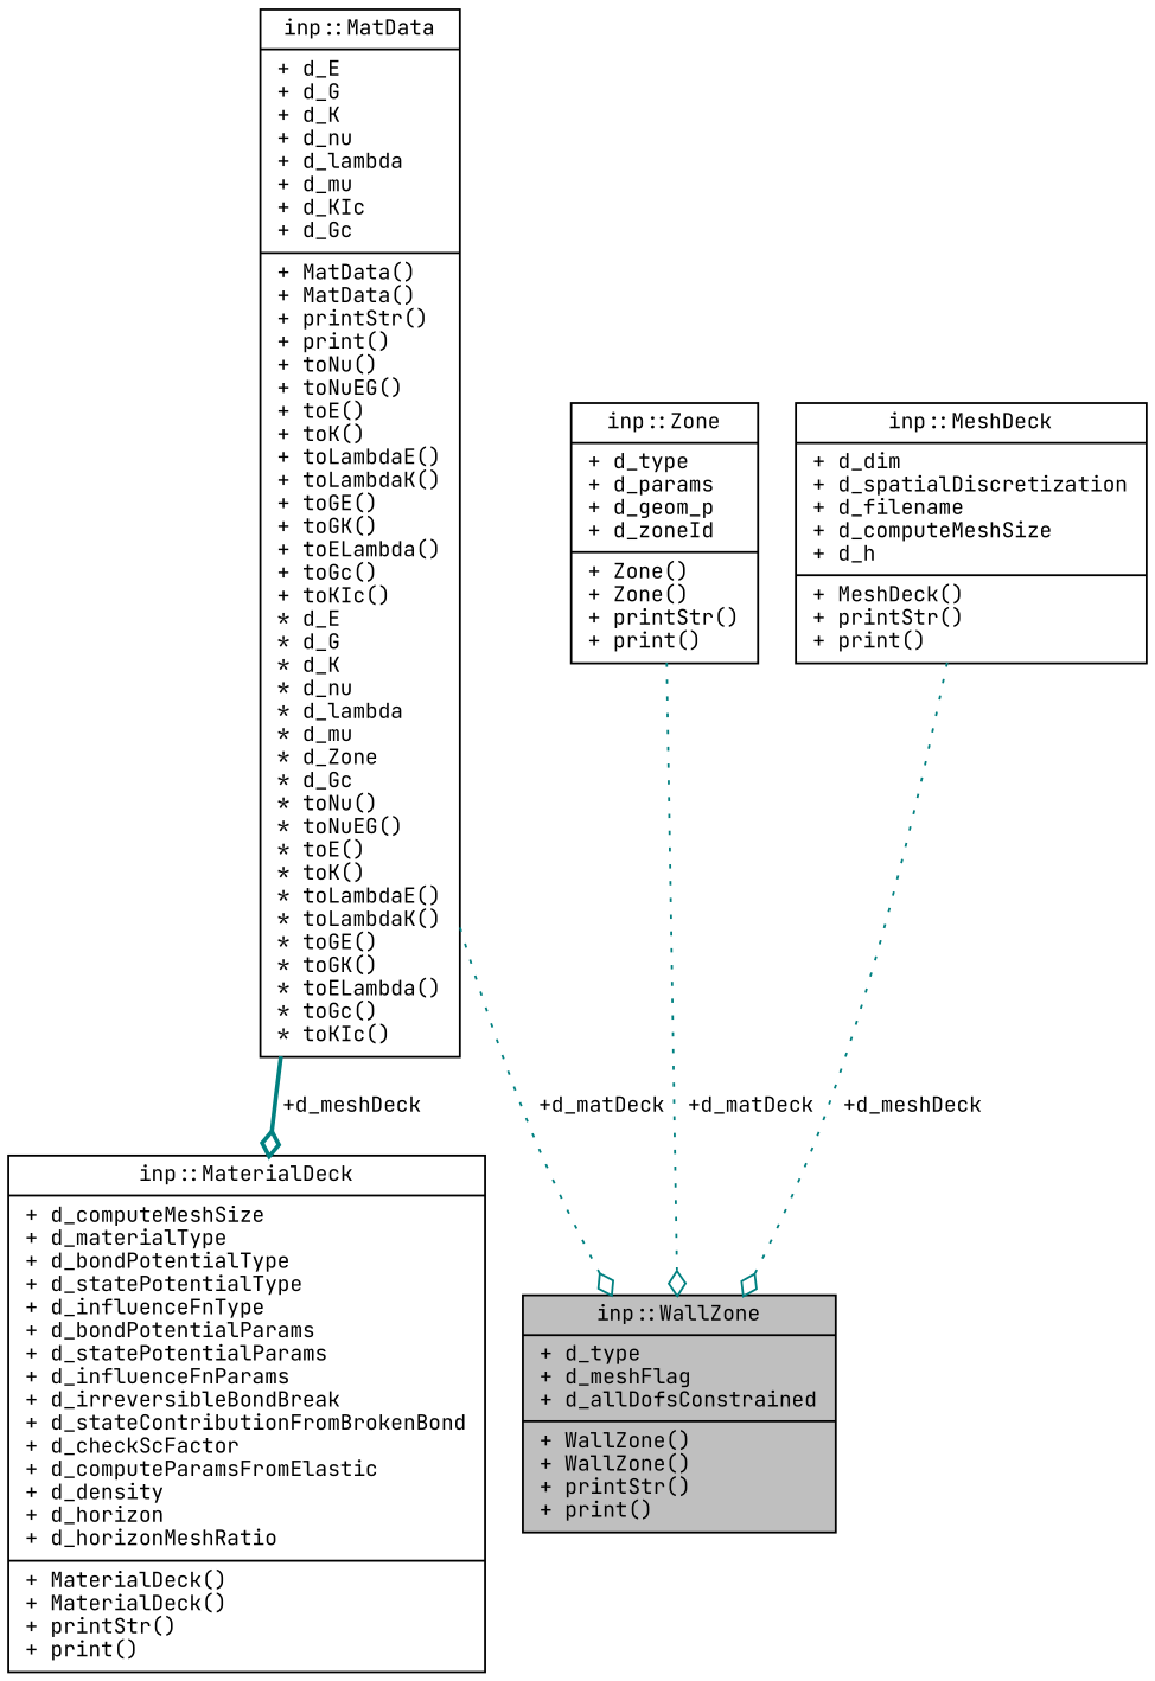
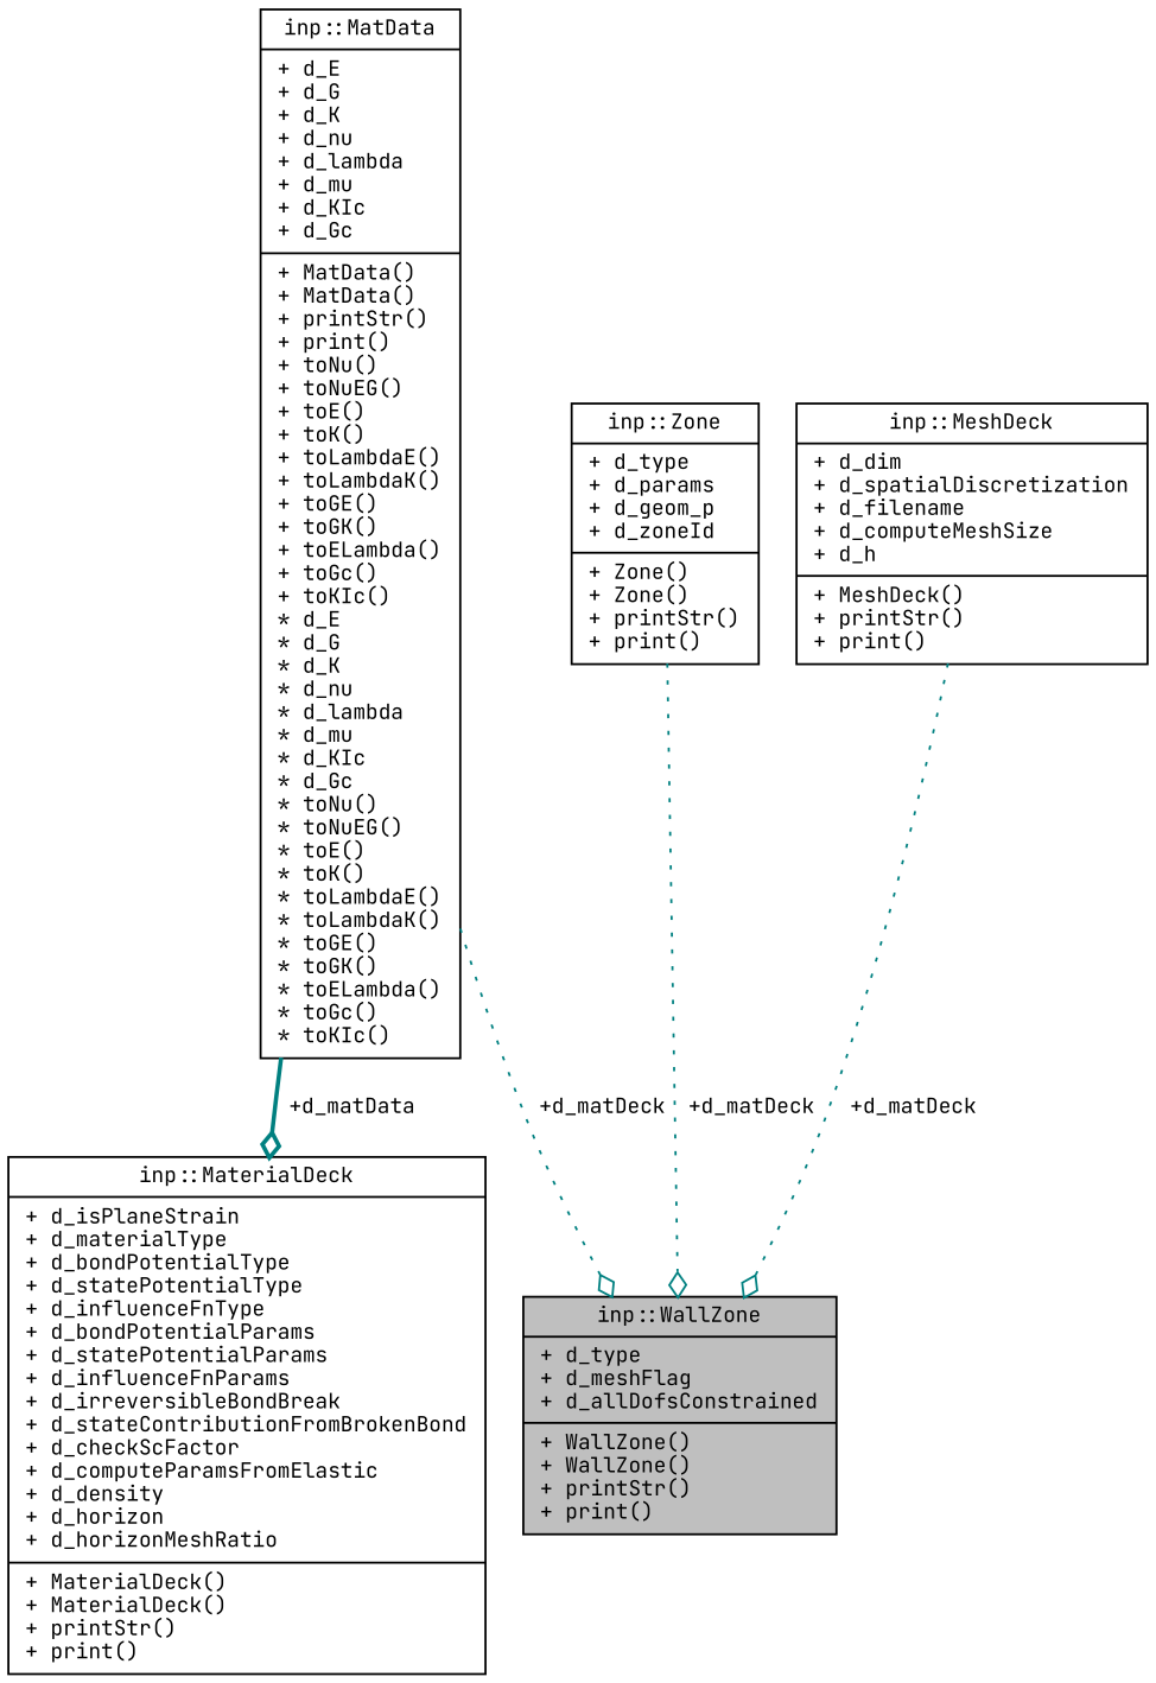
  digraph {
    fontname="JetBrains Mono"
    node [color=black fillcolor=white fontname="JetBrains Mono" fontsize=10 shape=record style=filled]
    edge [arrowhead=odiamond color=teal fontname="JetBrains Mono" fontsize=10 labelfontname=Helvetica labelfontsize=10 style=dotted]
    n1 [fillcolor=grey75 fontcolor=black height=0.2 label="{inp::WallZone\n|+ d_type\l+ d_meshFlag\l+ d_allDofsConstrained\l|+ WallZone()\l+ WallZone()\l+ printStr()\l+ print()\l}" width=0.4]
-   n2 [height=0.2 label="{inp::MaterialDeck\n|+ d_computeMeshSize\l+ d_materialType\l+ d_bondPotentialType\l+ d_statePotentialType\l+ d_influenceFnType\l+ d_bondPotentialParams\l+ d_statePotentialParams\l+ d_influenceFnParams\l+ d_irreversibleBondBreak\l+ d_stateContributionFromBrokenBond\l+ d_checkScFactor\l+ d_computeParamsFromElastic\l+ d_density\l+ d_horizon\l+ d_horizonMeshRatio\l|+ MaterialDeck()\l+ MaterialDeck()\l+ printStr()\l+ print()\l}" width=0.4]
-   n3 [height=0.2 label="{inp::MatData\n|+ d_E\l+ d_G\l+ d_K\l+ d_nu\l+ d_lambda\l+ d_mu\l+ d_KIc\l+ d_Gc\l|+ MatData()\l+ MatData()\l+ printStr()\l+ print()\l+ toNu()\l+ toNuEG()\l+ toE()\l+ toK()\l+ toLambdaE()\l+ toLambdaK()\l+ toGE()\l+ toGK()\l+ toELambda()\l+ toGc()\l+ toKIc()\l* d_E\l* d_G\l* d_K\l* d_nu\l* d_lambda\l* d_mu\l* d_Zone\l* d_Gc\l* toNu()\l* toNuEG()\l* toE()\l* toK()\l* toLambdaE()\l* toLambdaK()\l* toGE()\l* toGK()\l* toELambda()\l* toGc()\l* toKIc()\l}" width=0.4]
+   n2 [height=0.2 label="{inp::MaterialDeck\n|+ d_isPlaneStrain\l+ d_materialType\l+ d_bondPotentialType\l+ d_statePotentialType\l+ d_influenceFnType\l+ d_bondPotentialParams\l+ d_statePotentialParams\l+ d_influenceFnParams\l+ d_irreversibleBondBreak\l+ d_stateContributionFromBrokenBond\l+ d_checkScFactor\l+ d_computeParamsFromElastic\l+ d_density\l+ d_horizon\l+ d_horizonMeshRatio\l|+ MaterialDeck()\l+ MaterialDeck()\l+ printStr()\l+ print()\l}" width=0.4]
+   n3 [height=0.2 label="{inp::MatData\n|+ d_E\l+ d_G\l+ d_K\l+ d_nu\l+ d_lambda\l+ d_mu\l+ d_KIc\l+ d_Gc\l|+ MatData()\l+ MatData()\l+ printStr()\l+ print()\l+ toNu()\l+ toNuEG()\l+ toE()\l+ toK()\l+ toLambdaE()\l+ toLambdaK()\l+ toGE()\l+ toGK()\l+ toELambda()\l+ toGc()\l+ toKIc()\l* d_E\l* d_G\l* d_K\l* d_nu\l* d_lambda\l* d_mu\l* d_KIc\l* d_Gc\l* toNu()\l* toNuEG()\l* toE()\l* toK()\l* toLambdaE()\l* toLambdaK()\l* toGE()\l* toGK()\l* toELambda()\l* toGc()\l* toKIc()\l}" width=0.4]
    n4 [height=0.2 label="{inp::Zone\n|+ d_type\l+ d_params\l+ d_geom_p\l+ d_zoneId\l|+ Zone()\l+ Zone()\l+ printStr()\l+ print()\l}" width=0.4]
    n5 [height=0.2 label="{inp::MeshDeck\n|+ d_dim\l+ d_spatialDiscretization\l+ d_filename\l+ d_computeMeshSize\l+ d_h\l|+ MeshDeck()\l+ printStr()\l+ print()\l}" width=0.4]
    n3 -> n1 [label=" +d_matDeck"]
-   n3 -> n2 [label=" +d_meshDeck" style=bold]
+   n3 -> n2 [label=" +d_matData" style=bold]
    n4 -> n1 [label=" +d_matDeck"]
-   n5 -> n1 [label=" +d_meshDeck"]
+   n5 -> n1 [label=" +d_matDeck"]
  }
